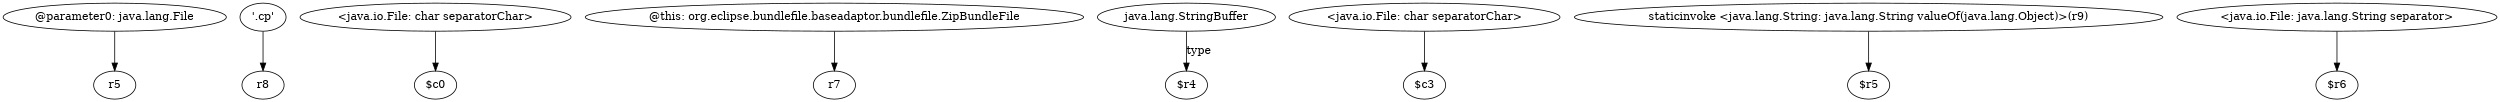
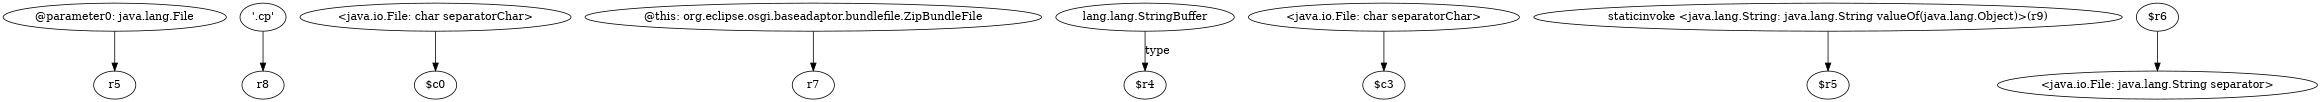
  digraph {
    n1 [label="@parameter0: java.lang.File"]
    n2 [label=r5]
    n3 [label="'.cp'"]
    n4 [label=r8]
    n5 [label="<java.io.File: char separatorChar>"]
    n6 [label="$c0"]
-   n7 [label="@this: org.eclipse.bundlefile.baseadaptor.bundlefile.ZipBundleFile"]
+   n7 [label="@this: org.eclipse.osgi.baseadaptor.bundlefile.ZipBundleFile"]
    n8 [label=r7]
-   n9 [label="java.lang.StringBuffer"]
+   n9 [label="lang.lang.StringBuffer"]
    n10 [label="$r4"]
    n11 [label="<java.io.File: char separatorChar>"]
    n12 [label="$c3"]
    n13 [label="staticinvoke <java.lang.String: java.lang.String valueOf(java.lang.Object)>(r9)"]
    n14 [label="$r5"]
    n15 [label="<java.io.File: java.lang.String separator>"]
    n16 [label="$r6"]
    n1 -> n2
    n3 -> n4
    n5 -> n6
    n7 -> n8
    n9 -> n10 [label=type]
    n11 -> n12
    n13 -> n14
-   n15 -> n16
+   n16 -> n15
  }
